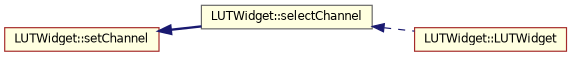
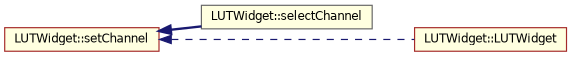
  digraph {
    rankdir=LR
    node [color=brown fillcolor=lightyellow fontname=Helvetica fontsize=10 shape=record style=filled]
    edge [color=midnightblue dir=back fontname=Helvetica fontsize=10 labelfontname=Helvetica labelfontsize=10]
    n1 [fontcolor=black height=0.2 label="LUTWidget::setChannel" width=0.4]
    n2 [color=gray40 height=0.2 label="LUTWidget::selectChannel" width=0.4]
    n3 [height=0.2 label="LUTWidget::LUTWidget" width=0.4]
    n1 -> n2 [style=bold]
-   n2 -> n3 [style=dashed]
+   n1 -> n3 [style=dashed]
  }
